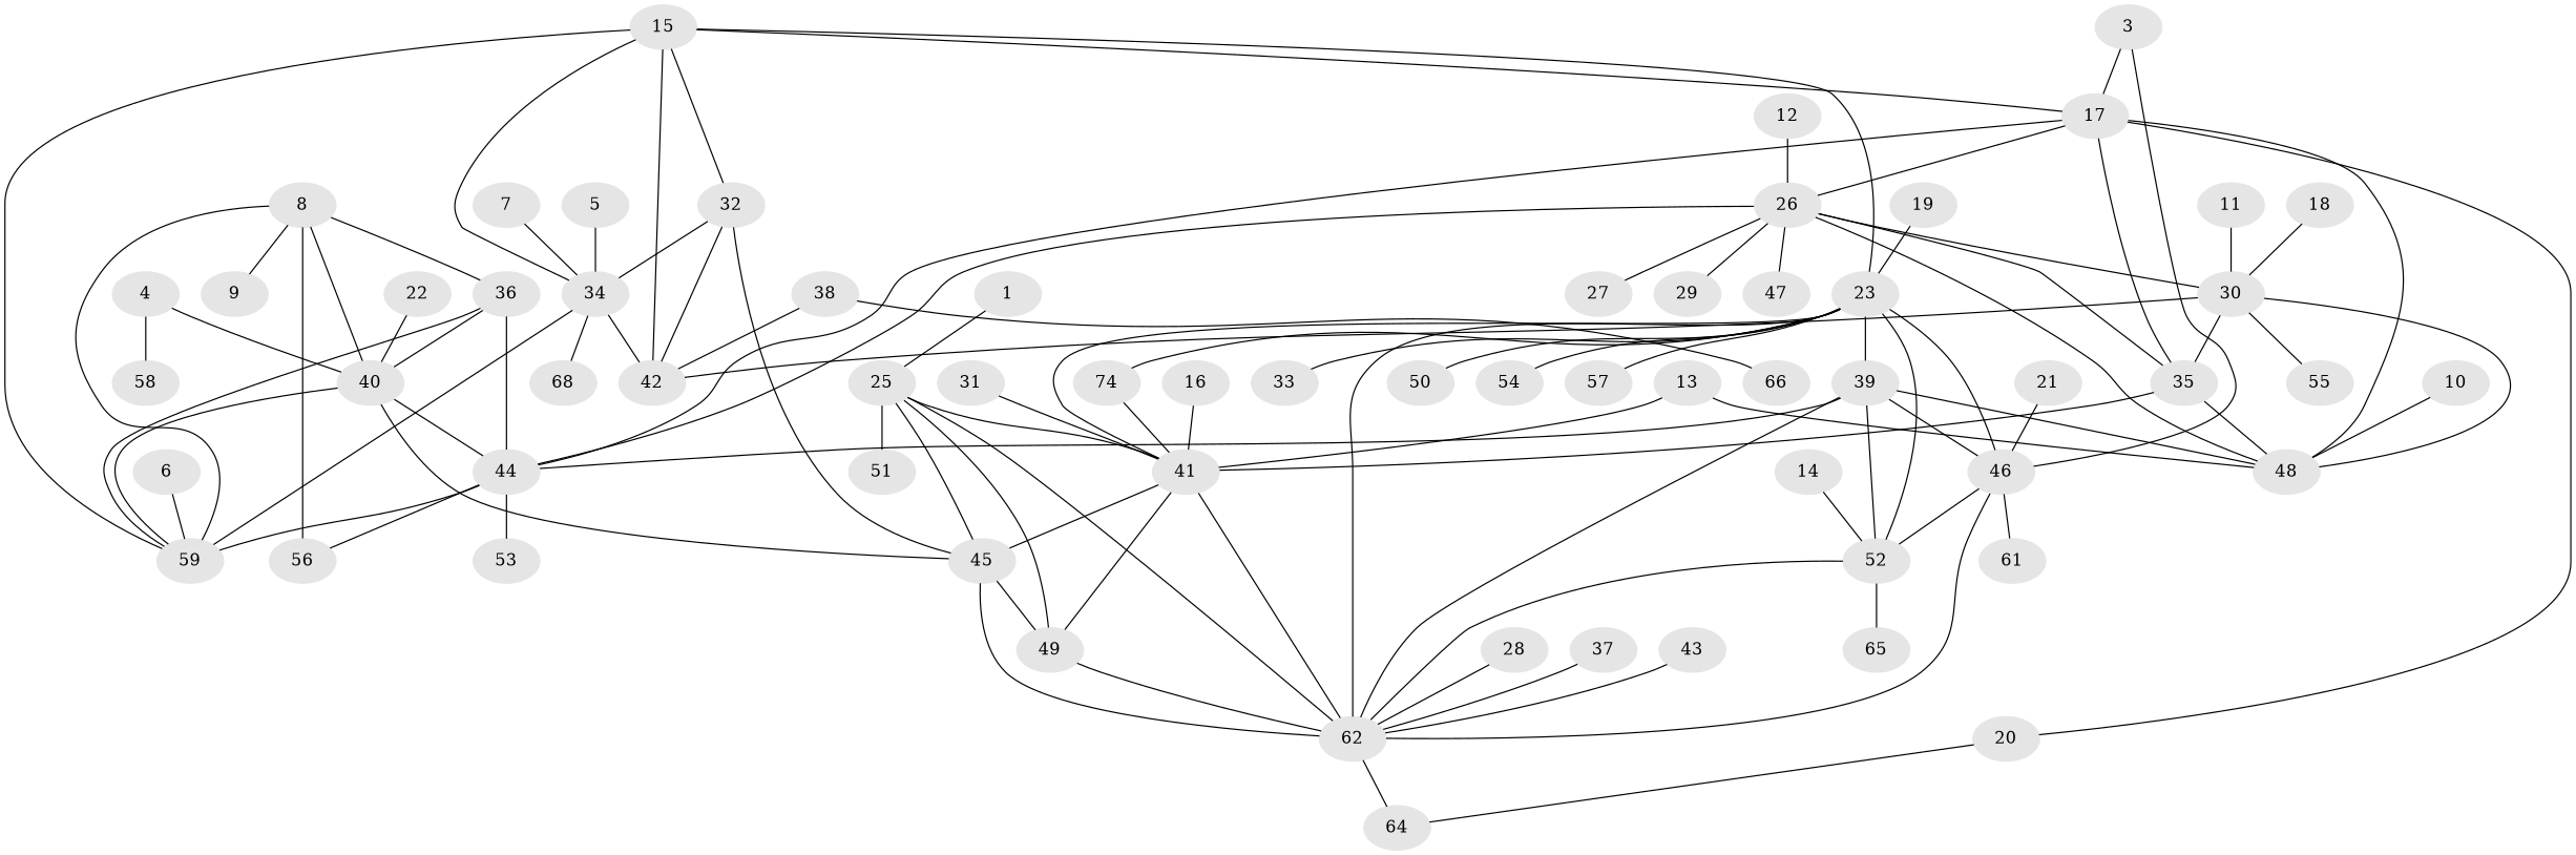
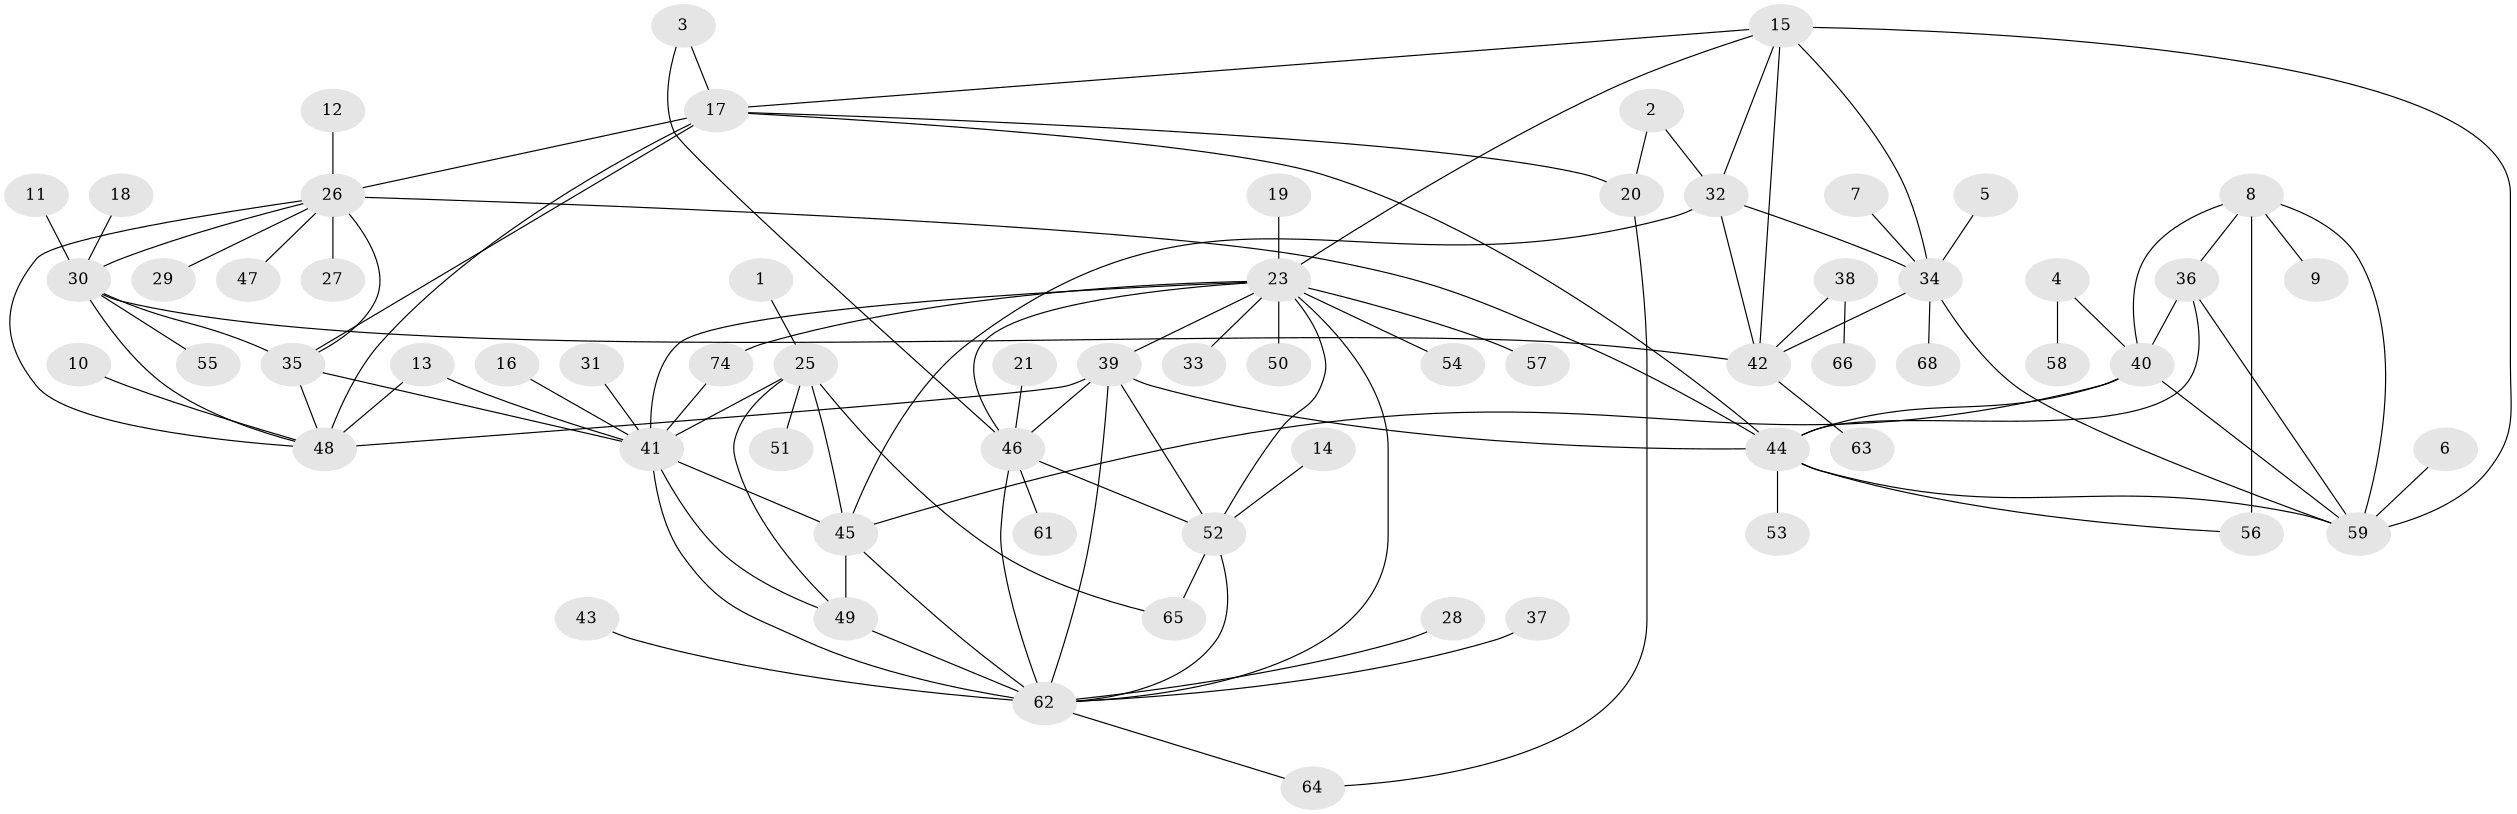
  graph {
    node [color=gray90 style=filled]
    edge [weight=1.0]
    1
    25
    41
    62
    45
    49
    51
+   2
    20
    32
    64
    34
    42
    3
    17
    46
    44
    48
    26
    35
    52
    61
    4
    40
    58
    59
    5
    n28 [label=68]
    6
    7
    8
    9
    36
    56
    53
    10
    11
    30
    55
    12
    27
    29
    47
    13
    14
    65
    15
    23
    n49 [label=74]
    33
    39
    50
    54
    57
+   63
    16
    18
    19
    21
-   22
    28
    31
    37
    38
    66
    43
    1 -- 25
    25 -- 41
-   25 -- 62
+   25 -- 65
    25 -- 45 [weight=2.0]
    25 -- 49
    25 -- 51
    41 -- 62 [weight=3.0]
    41 -- 45 [weight=2.0]
    41 -- 49
    62 -- 64
    45 -- 62 [weight=2.0]
    45 -- 49 [weight=2.0]
    49 -- 62
+   2 -- 20
+   2 -- 32
    20 -- 64
    32 -- 45
    32 -- 34 [weight=2.0]
    32 -- 42 [weight=2.0]
    34 -- 42 [weight=4.0]
    34 -- 59
    34 -- n28
+   42 -- 63
    3 -- 17
    3 -- 46
    17 -- 20
    17 -- 44
    17 -- 48 [weight=2.0]
    17 -- 26 [weight=2.0]
    17 -- 35 [weight=2.0]
    46 -- 62
    46 -- 52
    46 -- 61
    44 -- 59
    44 -- 56
    44 -- 53
    26 -- 44
    26 -- 48
    26 -- 35
    26 -- 30
    26 -- 27
    26 -- 29
    26 -- 47
    35 -- 41
    35 -- 48
    52 -- 62
    52 -- 65
    4 -- 40
    4 -- 58
    40 -- 45
    40 -- 44
    40 -- 59
    5 -- 34
    6 -- 59
    7 -- 34
    8 -- 40 [weight=2.0]
    8 -- 59 [weight=2.0]
    8 -- 9
    8 -- 36 [weight=2.0]
    8 -- 56 [weight=2.0]
    36 -- 44
    36 -- 40
    36 -- 59
    10 -- 48
    11 -- 30
    30 -- 42
    30 -- 48
    30 -- 35
    30 -- 55
    12 -- 26
    13 -- 41
    13 -- 48
    14 -- 52
    15 -- 32
    15 -- 34 [weight=2.0]
    15 -- 42 [weight=2.0]
    15 -- 17
    15 -- 59
    15 -- 23
    23 -- 41
    23 -- 62 [weight=2.0]
    23 -- 46 [weight=2.0]
    23 -- 52 [weight=2.0]
    23 -- n49
    23 -- 33
    23 -- 39 [weight=2.0]
    23 -- 50
    23 -- 54
    23 -- 57
    n49 -- 41
    39 -- 62 [weight=2.0]
    39 -- 46
    39 -- 44
    39 -- 48
    39 -- 52
    16 -- 41
    18 -- 30
    19 -- 23
    21 -- 46
-   22 -- 40
    28 -- 62
    31 -- 41
    37 -- 62
    38 -- 42
    38 -- 66
    43 -- 62
  }
